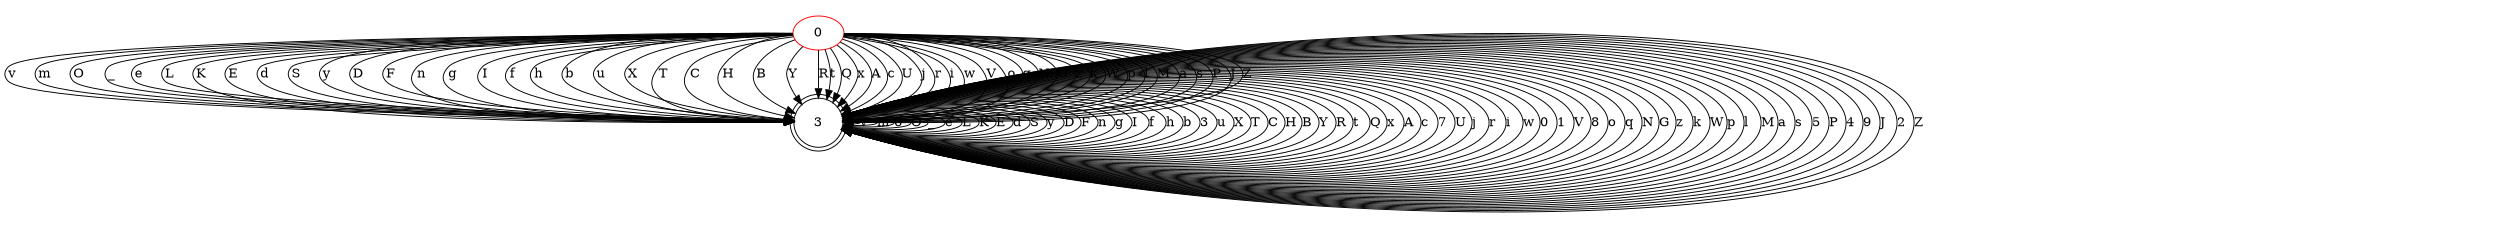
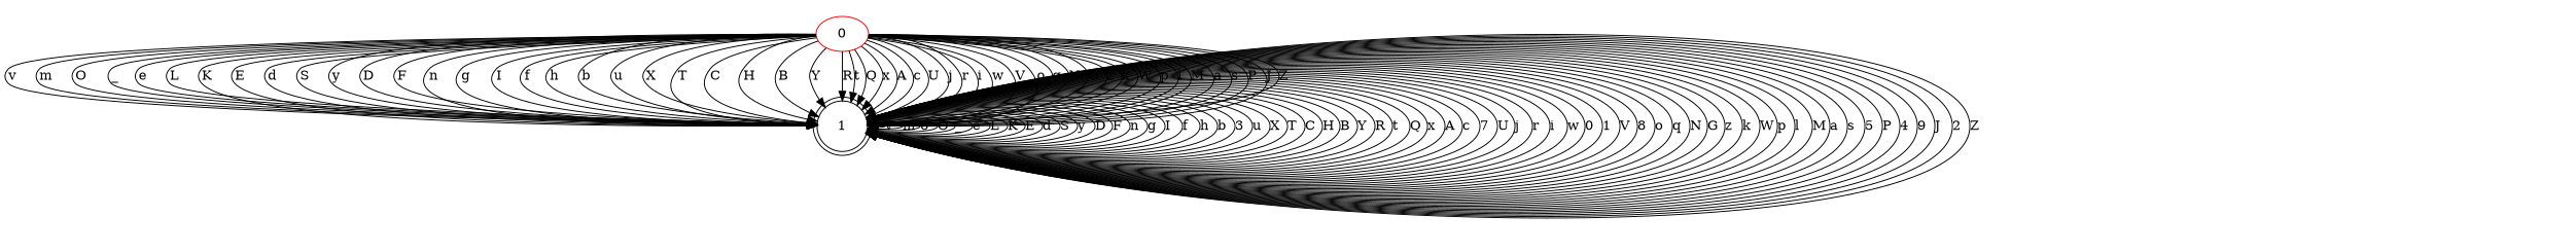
  digraph {
    0 [color=red]
-   1 [shape=doublecircle label=3]
+   1 [shape=doublecircle]
    0 -> 1 [label=v]
    0 -> 1 [label=m]
    0 -> 1 [label=O]
    0 -> 1 [label=_]
    0 -> 1 [label=e]
    0 -> 1 [label=L]
    0 -> 1 [label=K]
    0 -> 1 [label=E]
    0 -> 1 [label=d]
    0 -> 1 [label=S]
    0 -> 1 [label=y]
    0 -> 1 [label=D]
    0 -> 1 [label=F]
    0 -> 1 [label=n]
    0 -> 1 [label=g]
    0 -> 1 [label=I]
    0 -> 1 [label=f]
    0 -> 1 [label=h]
    0 -> 1 [label=b]
    0 -> 1 [label=u]
    0 -> 1 [label=X]
    0 -> 1 [label=T]
    0 -> 1 [label=C]
    0 -> 1 [label=H]
    0 -> 1 [label=B]
    0 -> 1 [label=Y]
    0 -> 1 [label=R]
    0 -> 1 [label=t]
    0 -> 1 [label=Q]
    0 -> 1 [label=x]
    0 -> 1 [label=A]
    0 -> 1 [label=c]
    0 -> 1 [label=U]
    0 -> 1 [label=j]
    0 -> 1 [label=r]
    0 -> 1 [label=i]
    0 -> 1 [label=w]
    0 -> 1 [label=V]
    0 -> 1 [label=o]
    0 -> 1 [label=q]
    0 -> 1 [label=N]
    0 -> 1 [label=G]
    0 -> 1 [label=z]
    0 -> 1 [label=k]
    0 -> 1 [label=W]
    0 -> 1 [label=p]
    0 -> 1 [label=l]
    0 -> 1 [label=M]
    0 -> 1 [label=a]
    0 -> 1 [label=s]
    0 -> 1 [label=P]
    0 -> 1 [label=J]
    0 -> 1 [label=Z]
    1 -> 1 [label=v]
    1 -> 1 [label=m]
    1 -> 1 [label=6]
    1 -> 1 [label=O]
    1 -> 1 [label=_]
    1 -> 1 [label=e]
    1 -> 1 [label=L]
    1 -> 1 [label=K]
    1 -> 1 [label=E]
    1 -> 1 [label=d]
    1 -> 1 [label=S]
    1 -> 1 [label=y]
    1 -> 1 [label=D]
    1 -> 1 [label=F]
    1 -> 1 [label=n]
    1 -> 1 [label=g]
    1 -> 1 [label=I]
    1 -> 1 [label=f]
    1 -> 1 [label=h]
    1 -> 1 [label=b]
    1 -> 1 [label=3]
    1 -> 1 [label=u]
    1 -> 1 [label=X]
    1 -> 1 [label=T]
    1 -> 1 [label=C]
    1 -> 1 [label=H]
    1 -> 1 [label=B]
    1 -> 1 [label=Y]
    1 -> 1 [label=R]
    1 -> 1 [label=t]
    1 -> 1 [label=Q]
    1 -> 1 [label=x]
    1 -> 1 [label=A]
    1 -> 1 [label=c]
    1 -> 1 [label=7]
    1 -> 1 [label=U]
    1 -> 1 [label=j]
    1 -> 1 [label=r]
    1 -> 1 [label=i]
    1 -> 1 [label=w]
    1 -> 1 [label=0]
    1 -> 1 [label=1]
    1 -> 1 [label=V]
    1 -> 1 [label=8]
    1 -> 1 [label=o]
    1 -> 1 [label=q]
    1 -> 1 [label=N]
    1 -> 1 [label=G]
    1 -> 1 [label=z]
    1 -> 1 [label=k]
    1 -> 1 [label=W]
    1 -> 1 [label=p]
    1 -> 1 [label=l]
    1 -> 1 [label=M]
    1 -> 1 [label=a]
    1 -> 1 [label=s]
    1 -> 1 [label=5]
    1 -> 1 [label=P]
    1 -> 1 [label=4]
    1 -> 1 [label=9]
    1 -> 1 [label=J]
    1 -> 1 [label=2]
    1 -> 1 [label=Z]
  }
